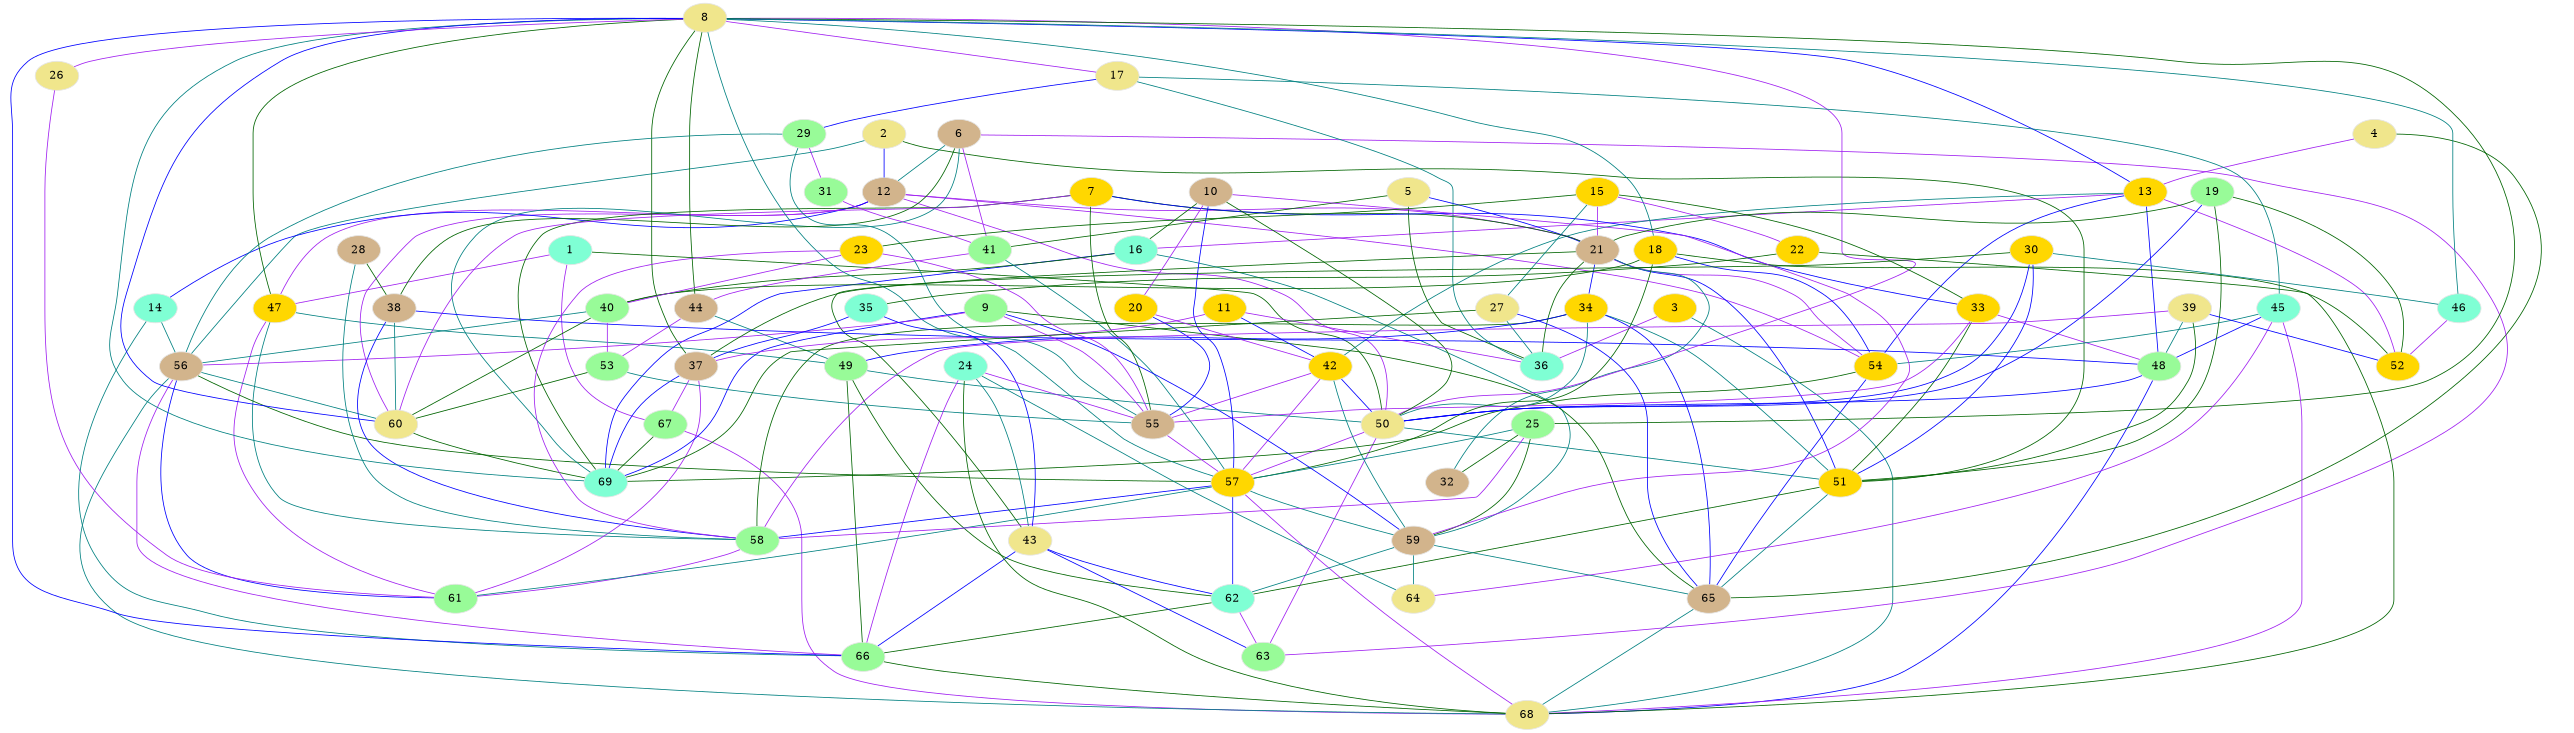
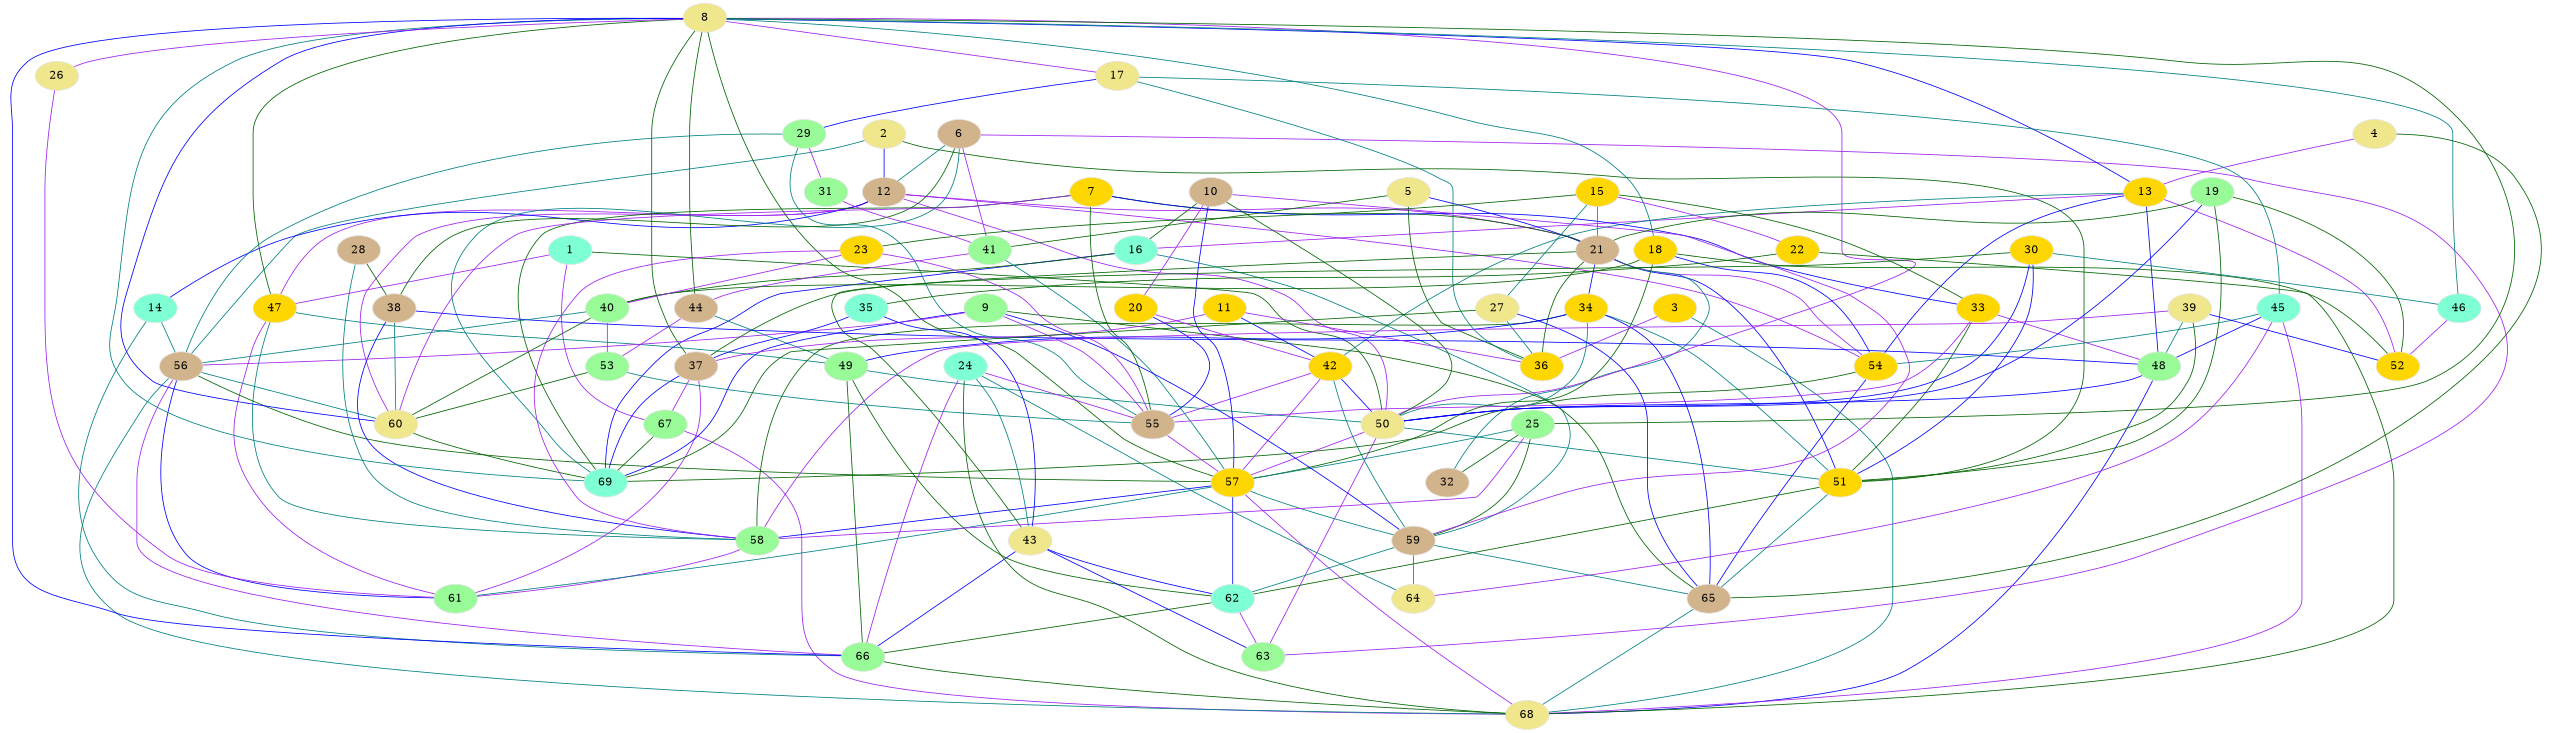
  graph {
    node [color=gray90 fillcolor=gold style=filled]
    edge [color=purple weight=1.0]
    1 [fillcolor=aquamarine]
    47
    50 [fillcolor=khaki]
    67 [fillcolor=palegreen]
    58 [fillcolor=palegreen]
    61 [fillcolor=palegreen]
    49 [fillcolor=palegreen]
    51
    63 [fillcolor=palegreen]
    57
    68 [fillcolor=khaki]
    69 [fillcolor=aquamarine]
    2 [fillcolor=khaki]
    12 [fillcolor=tan]
    56 [fillcolor=tan]
    21 [fillcolor=tan]
    60 [fillcolor=khaki]
    14 [fillcolor=aquamarine]
    54
    65 [fillcolor=tan]
    62 [fillcolor=aquamarine]
    66 [fillcolor=palegreen]
    3
-   36 [fillcolor=aquamarine]
+   36
    4 [fillcolor=khaki]
    13
    16 [fillcolor=aquamarine]
    42
    48 [fillcolor=palegreen]
    52
    5 [fillcolor=khaki]
    41 [fillcolor=palegreen]
    32 [fillcolor=tan]
    34
    43 [fillcolor=khaki]
    44 [fillcolor=tan]
    6 [fillcolor=tan]
    38 [fillcolor=tan]
    7
    33
    55 [fillcolor=tan]
    8 [fillcolor=khaki]
    17 [fillcolor=khaki]
    18
    25 [fillcolor=palegreen]
    26 [fillcolor=khaki]
    37 [fillcolor=tan]
    46 [fillcolor=aquamarine]
    29 [fillcolor=palegreen]
    45 [fillcolor=aquamarine]
    40 [fillcolor=palegreen]
    59 [fillcolor=tan]
    53 [fillcolor=palegreen]
    9 [fillcolor=palegreen]
    64 [fillcolor=khaki]
    10 [fillcolor=tan]
    20
    11
    15
    22
    23
    27 [fillcolor=khaki]
    35 [fillcolor=aquamarine]
    31 [fillcolor=palegreen]
    19 [fillcolor=palegreen]
    24 [fillcolor=aquamarine]
    28 [fillcolor=tan]
    30
    39 [fillcolor=khaki]
    1 -- 47
    1 -- 50 [color=darkgreen]
    1 -- 67
    47 -- 58 [color=teal]
    47 -- 61
    47 -- 49 [color=teal weight=2.0]
    50 -- 51 [color=teal]
    50 -- 63
    50 -- 57
    67 -- 68
    67 -- 69 [color=darkgreen]
    58 -- 61
    49 -- 50 [color=teal]
    49 -- 62 [color=darkgreen]
    49 -- 66 [color=darkgreen]
    51 -- 65 [color=teal]
    51 -- 62 [color=darkgreen]
    57 -- 58 [color=blue]
    57 -- 61 [color=teal]
    57 -- 68
    57 -- 62 [color=blue]
    57 -- 59 [color=teal]
    2 -- 51 [color=darkgreen]
    2 -- 12 [color=blue]
    2 -- 56 [color=teal]
    12 -- 47
    12 -- 50
    12 -- 21
    12 -- 60
    12 -- 14 [color=blue]
    12 -- 54
    56 -- 61 [color=blue]
    56 -- 57 [color=darkgreen]
    56 -- 68 [color=teal]
    56 -- 60 [color=teal]
    56 -- 66
    21 -- 51 [color=blue]
    21 -- 54
    21 -- 36 [color=darkgreen]
    21 -- 32 [color=teal]
    21 -- 34 [color=blue]
    21 -- 43 [color=darkgreen]
    60 -- 69 [color=darkgreen]
    14 -- 56 [color=teal]
    14 -- 66 [color=teal]
    54 -- 69 [color=darkgreen]
    54 -- 65 [color=blue weight=2.0]
    65 -- 68 [color=teal]
    62 -- 63
    62 -- 66 [color=darkgreen]
    66 -- 68 [color=darkgreen]
    3 -- 68 [color=teal]
    3 -- 36
    4 -- 65 [color=darkgreen]
    4 -- 13
    13 -- 54 [color=blue]
    13 -- 16
    13 -- 42 [color=teal]
    13 -- 48 [color=blue]
    13 -- 52
    16 -- 69 [color=blue]
    16 -- 40 [color=darkgreen]
    16 -- 59 [color=teal]
    42 -- 50 [color=blue]
    42 -- 57 [weight=2.0]
    42 -- 55
    42 -- 59 [color=teal]
    48 -- 50 [color=blue]
    48 -- 68 [color=blue]
    5 -- 21 [color=blue]
    5 -- 36 [color=darkgreen]
    5 -- 41 [color=darkgreen]
    41 -- 57 [color=teal]
    41 -- 44
    34 -- 50 [color=teal]
    34 -- 58 [color=darkgreen]
    34 -- 49 [color=blue]
    34 -- 51 [color=teal]
    34 -- 65 [color=blue]
    43 -- 63 [color=blue]
    43 -- 62 [color=blue]
    43 -- 66 [color=blue]
    44 -- 49 [color=teal]
    44 -- 53
    6 -- 63
    6 -- 69 [color=teal]
    6 -- 12 [color=teal]
    6 -- 41
    6 -- 38 [color=darkgreen]
    38 -- 58 [color=blue weight=2.0]
    38 -- 60 [color=teal]
    38 -- 48 [color=blue]
    7 -- 69 [color=darkgreen]
    7 -- 21 [color=darkgreen]
    7 -- 60
    7 -- 33 [color=blue]
    7 -- 55 [color=darkgreen]
    33 -- 51 [color=darkgreen]
    33 -- 48
    33 -- 55
    55 -- 57
    8 -- 47 [color=darkgreen]
    8 -- 50 [weight=2.0]
-   8 -- 57 [color=teal]
+   8 -- 57 [color=darkgreen]
    8 -- 69 [color=teal]
    8 -- 60 [color=blue]
    8 -- 66 [color=blue weight=2.0]
    8 -- 13 [color=blue]
    8 -- 44 [color=darkgreen]
    8 -- 17
    8 -- 18 [color=teal]
    8 -- 25 [color=darkgreen]
    8 -- 26
    8 -- 37 [color=darkgreen]
    8 -- 46 [color=teal]
    17 -- 36 [color=teal]
    17 -- 29 [color=blue]
    17 -- 45 [color=teal]
    18 -- 57 [color=darkgreen]
    18 -- 54 [color=blue]
    18 -- 52 [color=darkgreen]
    18 -- 40 [color=darkgreen]
    25 -- 58
    25 -- 57 [color=teal]
    25 -- 32 [color=darkgreen]
    25 -- 59 [color=darkgreen]
    26 -- 61
    37 -- 67
    37 -- 61
    37 -- 69 [color=blue]
    46 -- 52
    29 -- 56 [color=teal]
    29 -- 55 [color=teal]
    29 -- 31
    45 -- 68
    45 -- 54 [color=teal]
    45 -- 48 [color=blue]
    45 -- 64
    40 -- 56 [color=teal]
    40 -- 60 [color=darkgreen]
    40 -- 53
    59 -- 65 [color=teal]
    59 -- 62 [color=teal]
    59 -- 64 [color=teal]
    53 -- 60 [color=darkgreen]
    53 -- 55 [color=teal]
    9 -- 69 [color=blue]
    9 -- 56
    9 -- 65 [color=darkgreen]
    9 -- 55
    9 -- 59 [color=blue]
    10 -- 50 [color=darkgreen]
    10 -- 57 [color=blue]
    10 -- 16 [color=darkgreen]
    10 -- 59
    10 -- 20
    20 -- 42
    20 -- 55 [color=blue]
    11 -- 36
    11 -- 42 [color=blue]
    11 -- 37
    15 -- 21
    15 -- 33 [color=darkgreen]
    15 -- 22
    15 -- 23 [color=darkgreen]
    15 -- 27 [color=teal]
    22 -- 68 [color=darkgreen]
    22 -- 35 [color=darkgreen]
    23 -- 58
    23 -- 55
    23 -- 40
    27 -- 69 [color=darkgreen]
    27 -- 65 [color=blue]
    27 -- 36 [color=teal]
    35 -- 43 [color=blue]
    35 -- 37 [color=blue]
    31 -- 41
    19 -- 50 [color=blue]
    19 -- 51 [color=darkgreen]
    19 -- 21 [color=darkgreen]
    19 -- 52 [color=darkgreen]
    24 -- 68 [color=darkgreen]
    24 -- 66
    24 -- 43 [color=teal]
    24 -- 55
    24 -- 64 [color=teal weight=2.0]
    28 -- 58 [color=teal]
    28 -- 38 [color=darkgreen]
    30 -- 50 [color=blue]
    30 -- 51 [color=blue]
    30 -- 37 [color=darkgreen]
    30 -- 46 [color=teal]
    39 -- 58
    39 -- 51 [color=darkgreen]
    39 -- 48 [color=teal]
    39 -- 52 [color=blue]
  }
